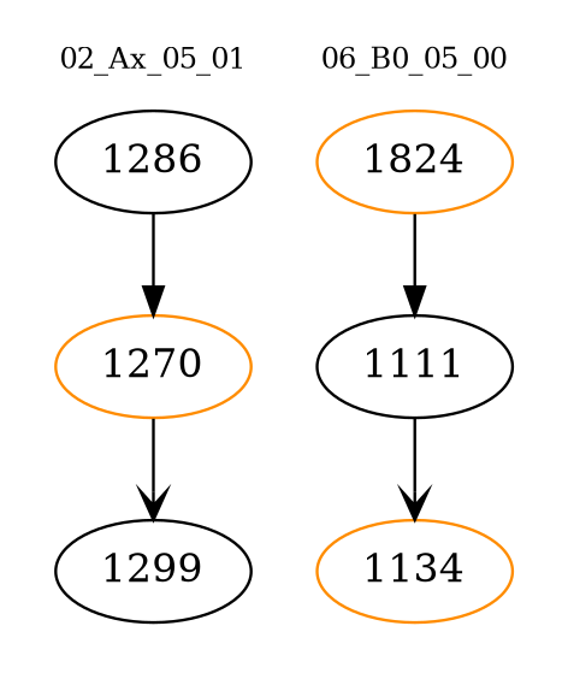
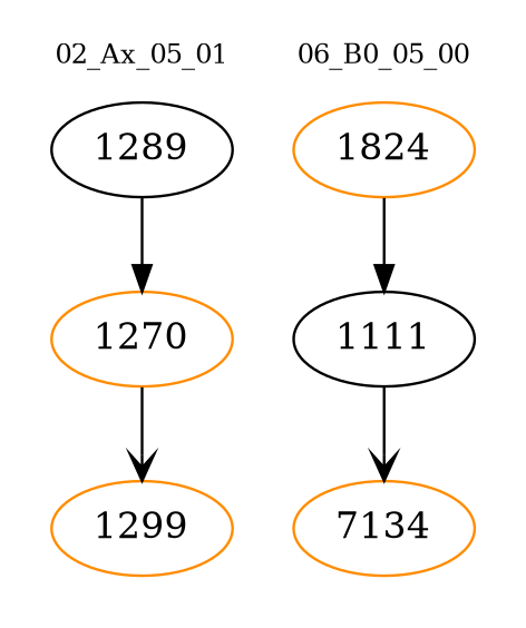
  digraph {
    node [color=darkorange]
    edge [arrowhead=normal color=black]
-   n1 [color=black label=1286]
+   n1 [color=black label=1289]
    n2 [label=1270]
-   n3 [color=black label=1299]
+   n3 [label=1299]
    n4 [label=1824]
    n5 [color=black label=1111]
-   n6 [label=1134]
+   n6 [label=7134]
    subgraph cluster_1 {
      color=white
      fontsize=10
      label="02_Ax_05_01"
      n1
      n2
      n3
    }
    subgraph cluster_2 {
      color=white
      fontsize=10
      label="06_B0_05_00"
      n4
      n5
      n6
    }
    n1 -> n2
    n2 -> n3 [arrowhead=vee]
    n4 -> n5
    n5 -> n6 [arrowhead=vee]
  }
